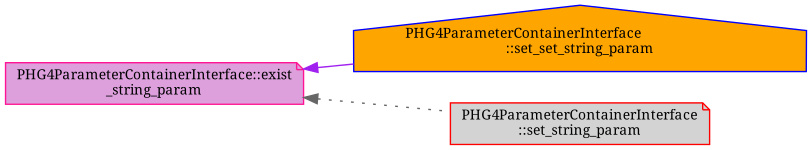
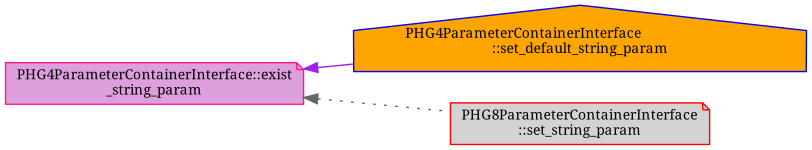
  digraph {
    fontname="Noto Serif"
    rankdir=LR
    node [fontname="Noto Serif" fontsize=10 shape=note style=filled]
    edge [dir=back fontname="Noto Serif" fontsize=10 labelfontname=FreeSans labelfontsize=10]
    n1 [color=deeppink fillcolor=plum fontcolor=black height=0.2 label="PHG4ParameterContainerInterface::exist\l_string_param" width=0.4]
-   n2 [color=blue fillcolor=orange height=0.2 label="PHG4ParameterContainerInterface\l::set_set_string_param" shape=house width=0.4]
-   n3 [color=red fillcolor=lightgrey height=0.2 label="PHG4ParameterContainerInterface\l::set_string_param" width=0.4]
+   n2 [color=blue fillcolor=orange height=0.2 label="PHG4ParameterContainerInterface\l::set_default_string_param" shape=house width=0.4]
+   n3 [color=red fillcolor=lightgrey height=0.2 label="PHG8ParameterContainerInterface\l::set_string_param" width=0.4]
    n1 -> n2 [color=purple style=solid]
    n1 -> n3 [color=gray40 style=dotted]
  }
